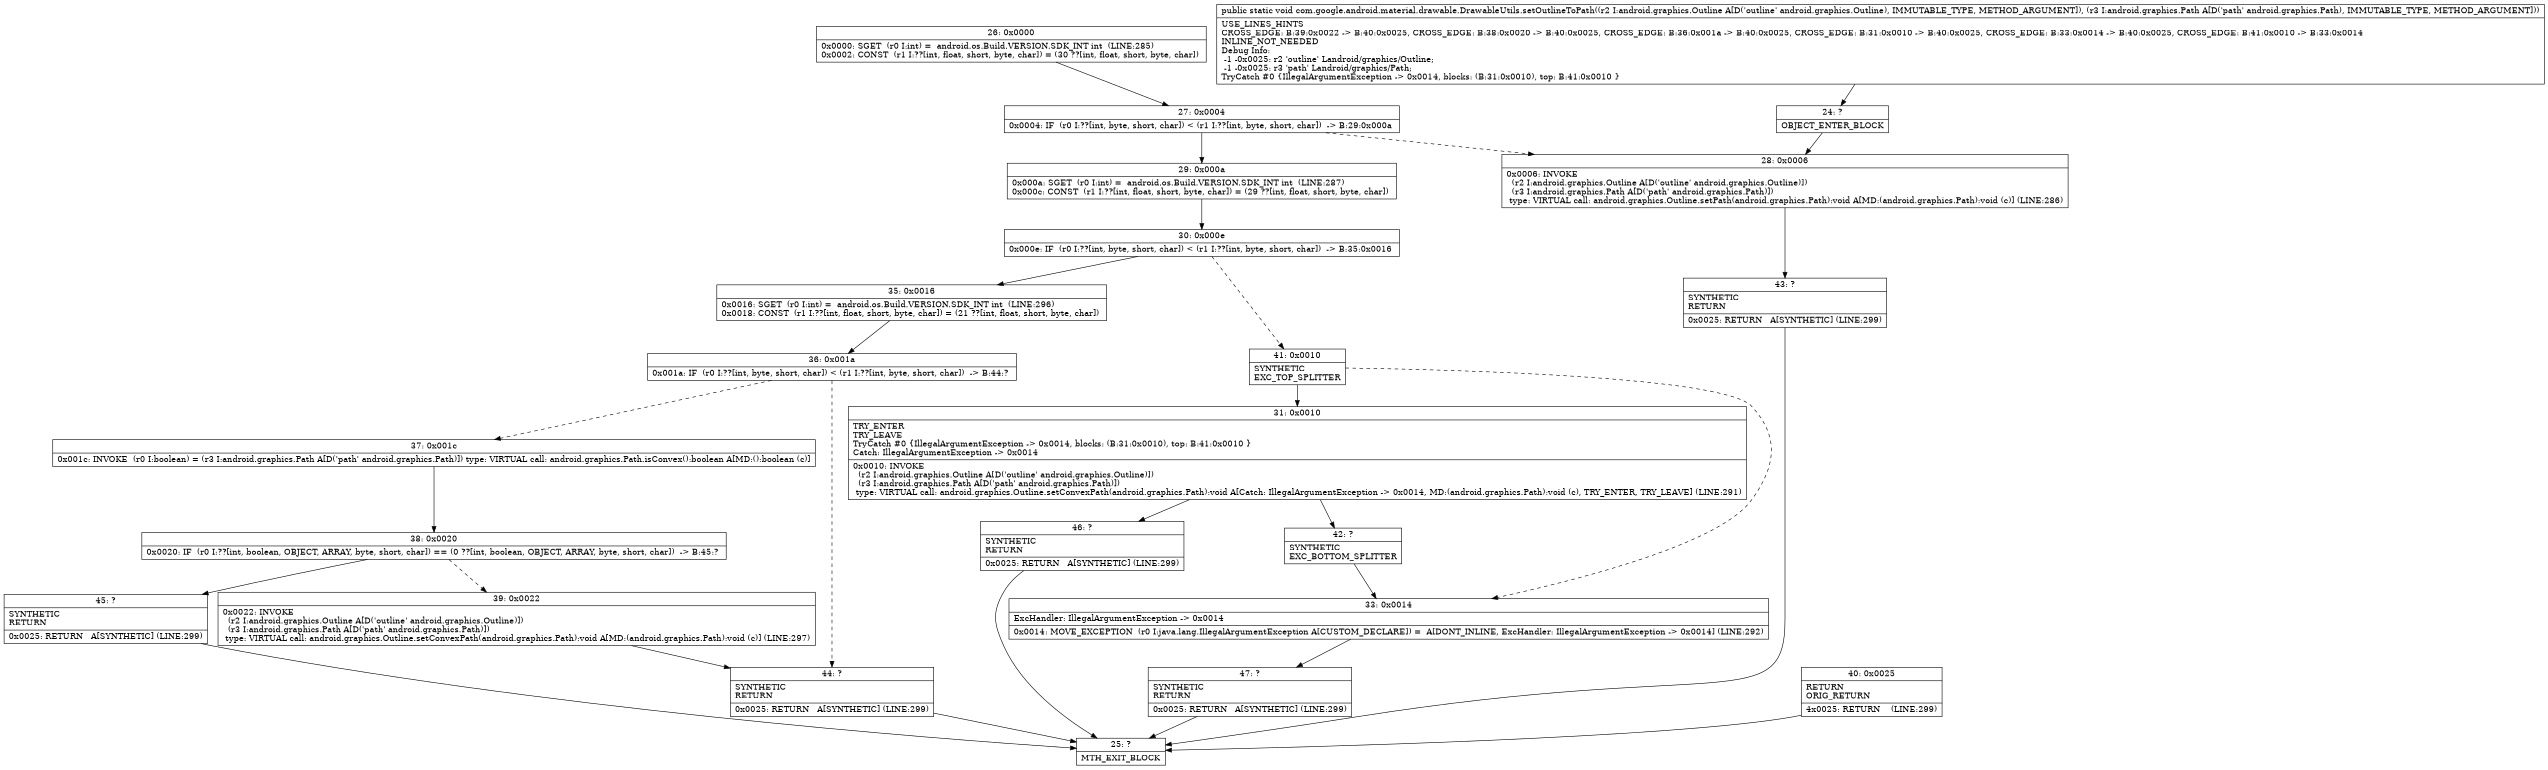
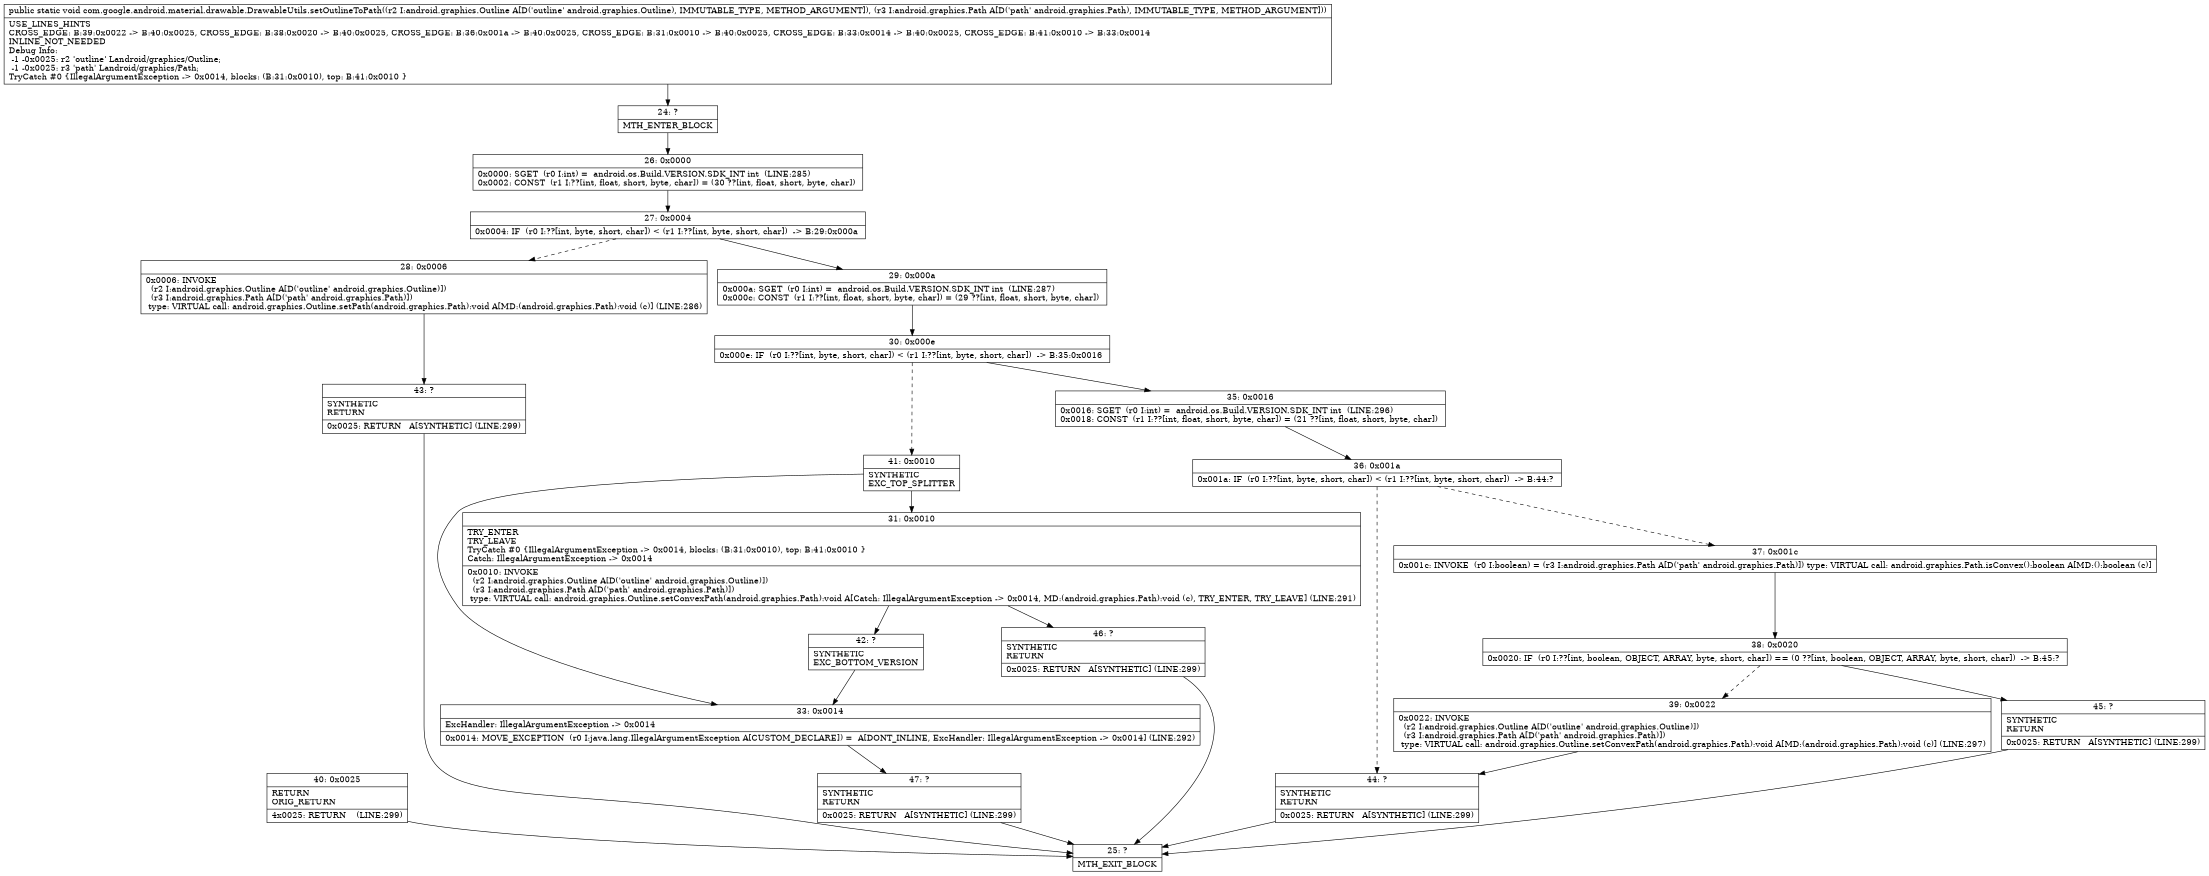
  digraph {
    node [shape=record]
-   n1 [label="{24\:\ ?|OBJECT_ENTER_BLOCK\l}"]
+   n1 [label="{24\:\ ?|MTH_ENTER_BLOCK\l}"]
    n2 [label="{26\:\ 0x0000|0x0000: SGET  (r0 I:int) =  android.os.Build.VERSION.SDK_INT int  (LINE:285)\l0x0002: CONST  (r1 I:??[int, float, short, byte, char]) = (30 ??[int, float, short, byte, char]) \l}"]
    n3 [label="{27\:\ 0x0004|0x0004: IF  (r0 I:??[int, byte, short, char]) \< (r1 I:??[int, byte, short, char])  \-\> B:29:0x000a \l}"]
    n4 [label="{28\:\ 0x0006|0x0006: INVOKE  \l  (r2 I:android.graphics.Outline A[D('outline' android.graphics.Outline)])\l  (r3 I:android.graphics.Path A[D('path' android.graphics.Path)])\l type: VIRTUAL call: android.graphics.Outline.setPath(android.graphics.Path):void A[MD:(android.graphics.Path):void (c)] (LINE:286)\l}"]
    n5 [label="{29\:\ 0x000a|0x000a: SGET  (r0 I:int) =  android.os.Build.VERSION.SDK_INT int  (LINE:287)\l0x000c: CONST  (r1 I:??[int, float, short, byte, char]) = (29 ??[int, float, short, byte, char]) \l}"]
    n6 [label="{43\:\ ?|SYNTHETIC\lRETURN\l|0x0025: RETURN   A[SYNTHETIC] (LINE:299)\l}"]
    n7 [label="{30\:\ 0x000e|0x000e: IF  (r0 I:??[int, byte, short, char]) \< (r1 I:??[int, byte, short, char])  \-\> B:35:0x0016 \l}"]
    n8 [label="{25\:\ ?|MTH_EXIT_BLOCK\l}"]
    n9 [label="{35\:\ 0x0016|0x0016: SGET  (r0 I:int) =  android.os.Build.VERSION.SDK_INT int  (LINE:296)\l0x0018: CONST  (r1 I:??[int, float, short, byte, char]) = (21 ??[int, float, short, byte, char]) \l}"]
    n10 [label="{41\:\ 0x0010|SYNTHETIC\lEXC_TOP_SPLITTER\l}"]
    n11 [label="{36\:\ 0x001a|0x001a: IF  (r0 I:??[int, byte, short, char]) \< (r1 I:??[int, byte, short, char])  \-\> B:44:? \l}"]
    n12 [label="{31\:\ 0x0010|TRY_ENTER\lTRY_LEAVE\lTryCatch #0 \{IllegalArgumentException \-\> 0x0014, blocks: (B:31:0x0010), top: B:41:0x0010 \}\lCatch: IllegalArgumentException \-\> 0x0014\l|0x0010: INVOKE  \l  (r2 I:android.graphics.Outline A[D('outline' android.graphics.Outline)])\l  (r3 I:android.graphics.Path A[D('path' android.graphics.Path)])\l type: VIRTUAL call: android.graphics.Outline.setConvexPath(android.graphics.Path):void A[Catch: IllegalArgumentException \-\> 0x0014, MD:(android.graphics.Path):void (c), TRY_ENTER, TRY_LEAVE] (LINE:291)\l}"]
    n13 [label="{33\:\ 0x0014|ExcHandler: IllegalArgumentException \-\> 0x0014\l|0x0014: MOVE_EXCEPTION  (r0 I:java.lang.IllegalArgumentException A[CUSTOM_DECLARE]) =  A[DONT_INLINE, ExcHandler: IllegalArgumentException \-\> 0x0014] (LINE:292)\l}"]
    n14 [label="{37\:\ 0x001c|0x001c: INVOKE  (r0 I:boolean) = (r3 I:android.graphics.Path A[D('path' android.graphics.Path)]) type: VIRTUAL call: android.graphics.Path.isConvex():boolean A[MD:():boolean (c)]\l}"]
    n15 [label="{44\:\ ?|SYNTHETIC\lRETURN\l|0x0025: RETURN   A[SYNTHETIC] (LINE:299)\l}"]
    n16 [label="{38\:\ 0x0020|0x0020: IF  (r0 I:??[int, boolean, OBJECT, ARRAY, byte, short, char]) == (0 ??[int, boolean, OBJECT, ARRAY, byte, short, char])  \-\> B:45:? \l}"]
    n17 [label="{39\:\ 0x0022|0x0022: INVOKE  \l  (r2 I:android.graphics.Outline A[D('outline' android.graphics.Outline)])\l  (r3 I:android.graphics.Path A[D('path' android.graphics.Path)])\l type: VIRTUAL call: android.graphics.Outline.setConvexPath(android.graphics.Path):void A[MD:(android.graphics.Path):void (c)] (LINE:297)\l}"]
    n18 [label="{45\:\ ?|SYNTHETIC\lRETURN\l|0x0025: RETURN   A[SYNTHETIC] (LINE:299)\l}"]
    n19 [label="{40\:\ 0x0025|RETURN\lORIG_RETURN\l|4x0025: RETURN    (LINE:299)\l}"]
-   n20 [label="{42\:\ ?|SYNTHETIC\lEXC_BOTTOM_SPLITTER\l}"]
+   n20 [label="{42\:\ ?|SYNTHETIC\lEXC_BOTTOM_VERSION\l}"]
    n21 [label="{46\:\ ?|SYNTHETIC\lRETURN\l|0x0025: RETURN   A[SYNTHETIC] (LINE:299)\l}"]
    n22 [label="{47\:\ ?|SYNTHETIC\lRETURN\l|0x0025: RETURN   A[SYNTHETIC] (LINE:299)\l}"]
    n23 [label="{public static void com.google.android.material.drawable.DrawableUtils.setOutlineToPath((r2 I:android.graphics.Outline A[D('outline' android.graphics.Outline), IMMUTABLE_TYPE, METHOD_ARGUMENT]), (r3 I:android.graphics.Path A[D('path' android.graphics.Path), IMMUTABLE_TYPE, METHOD_ARGUMENT]))  | USE_LINES_HINTS\lCROSS_EDGE: B:39:0x0022 \-\> B:40:0x0025, CROSS_EDGE: B:38:0x0020 \-\> B:40:0x0025, CROSS_EDGE: B:36:0x001a \-\> B:40:0x0025, CROSS_EDGE: B:31:0x0010 \-\> B:40:0x0025, CROSS_EDGE: B:33:0x0014 \-\> B:40:0x0025, CROSS_EDGE: B:41:0x0010 \-\> B:33:0x0014\lINLINE_NOT_NEEDED\lDebug Info:\l  \-1 \-0x0025: r2 'outline' Landroid\/graphics\/Outline;\l  \-1 \-0x0025: r3 'path' Landroid\/graphics\/Path;\lTryCatch #0 \{IllegalArgumentException \-\> 0x0014, blocks: (B:31:0x0010), top: B:41:0x0010 \}\l}"]
-   n1 -> n4
+   n1 -> n2
    n2 -> n3
    n3 -> n4 [style=dashed]
    n3 -> n5
    n4 -> n6
    n5 -> n7
    n6 -> n8
    n7 -> n9
    n7 -> n10 [style=dashed]
    n9 -> n11
    n10 -> n12
-   n10 -> n13 [style=dashed]
+   n10 -> n13
    n11 -> n14 [style=dashed]
    n11 -> n15 [style=dashed]
    n12 -> n20
    n12 -> n21
    n13 -> n22
    n14 -> n16
    n15 -> n8
    n16 -> n17 [style=dashed]
    n16 -> n18
    n17 -> n15
    n18 -> n8
    n19 -> n8
    n20 -> n13
    n21 -> n8
    n22 -> n8
    n23 -> n1
  }
